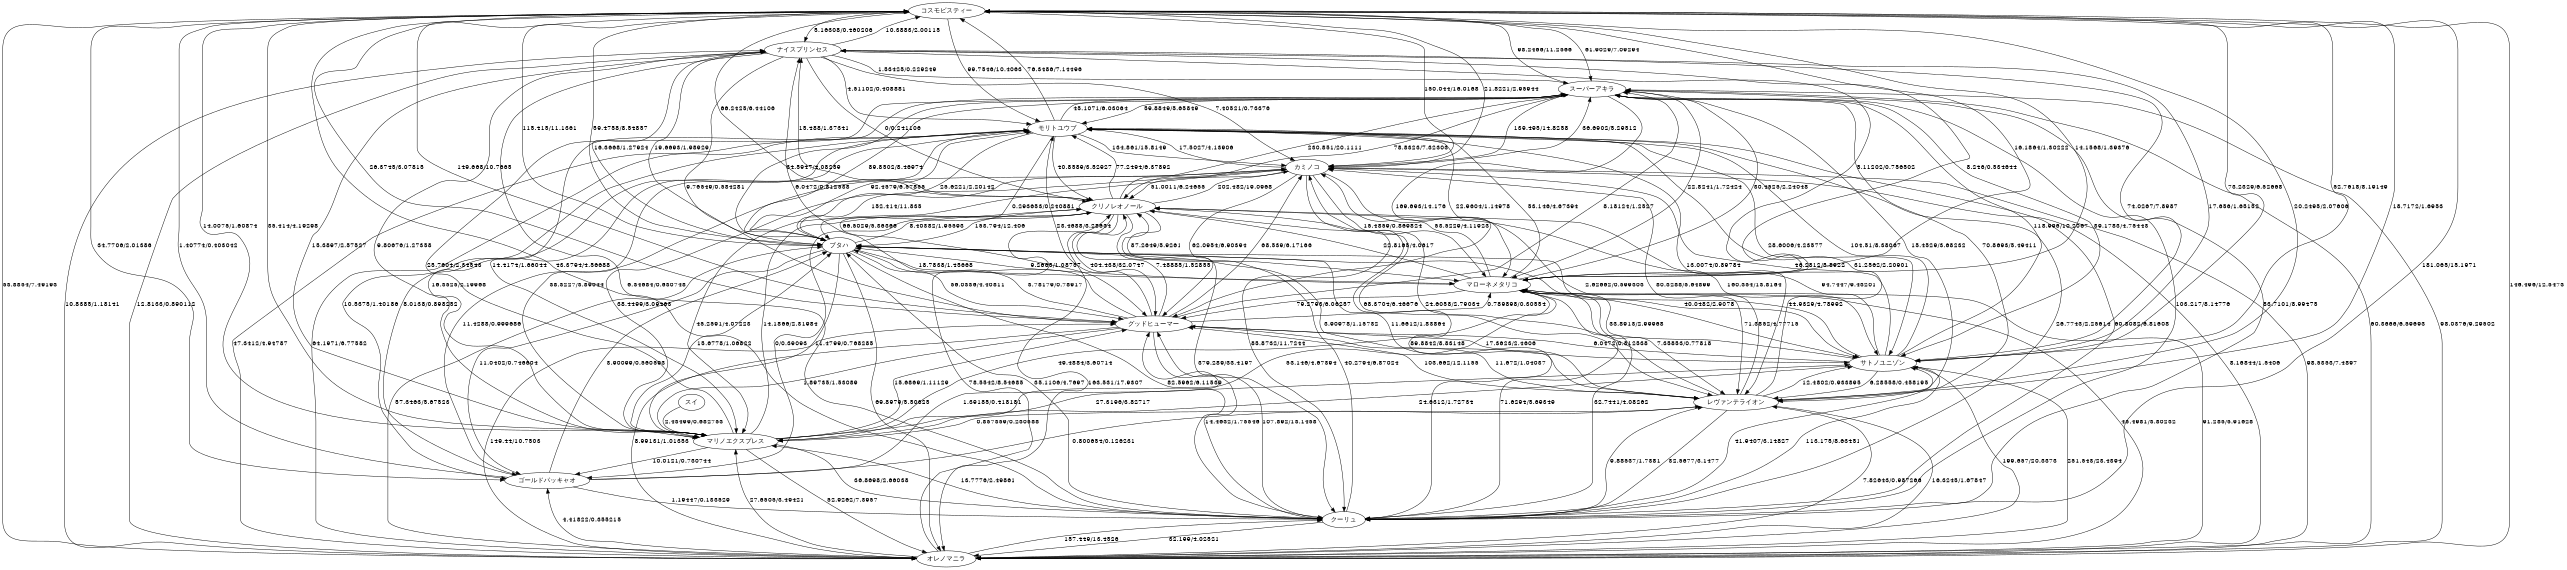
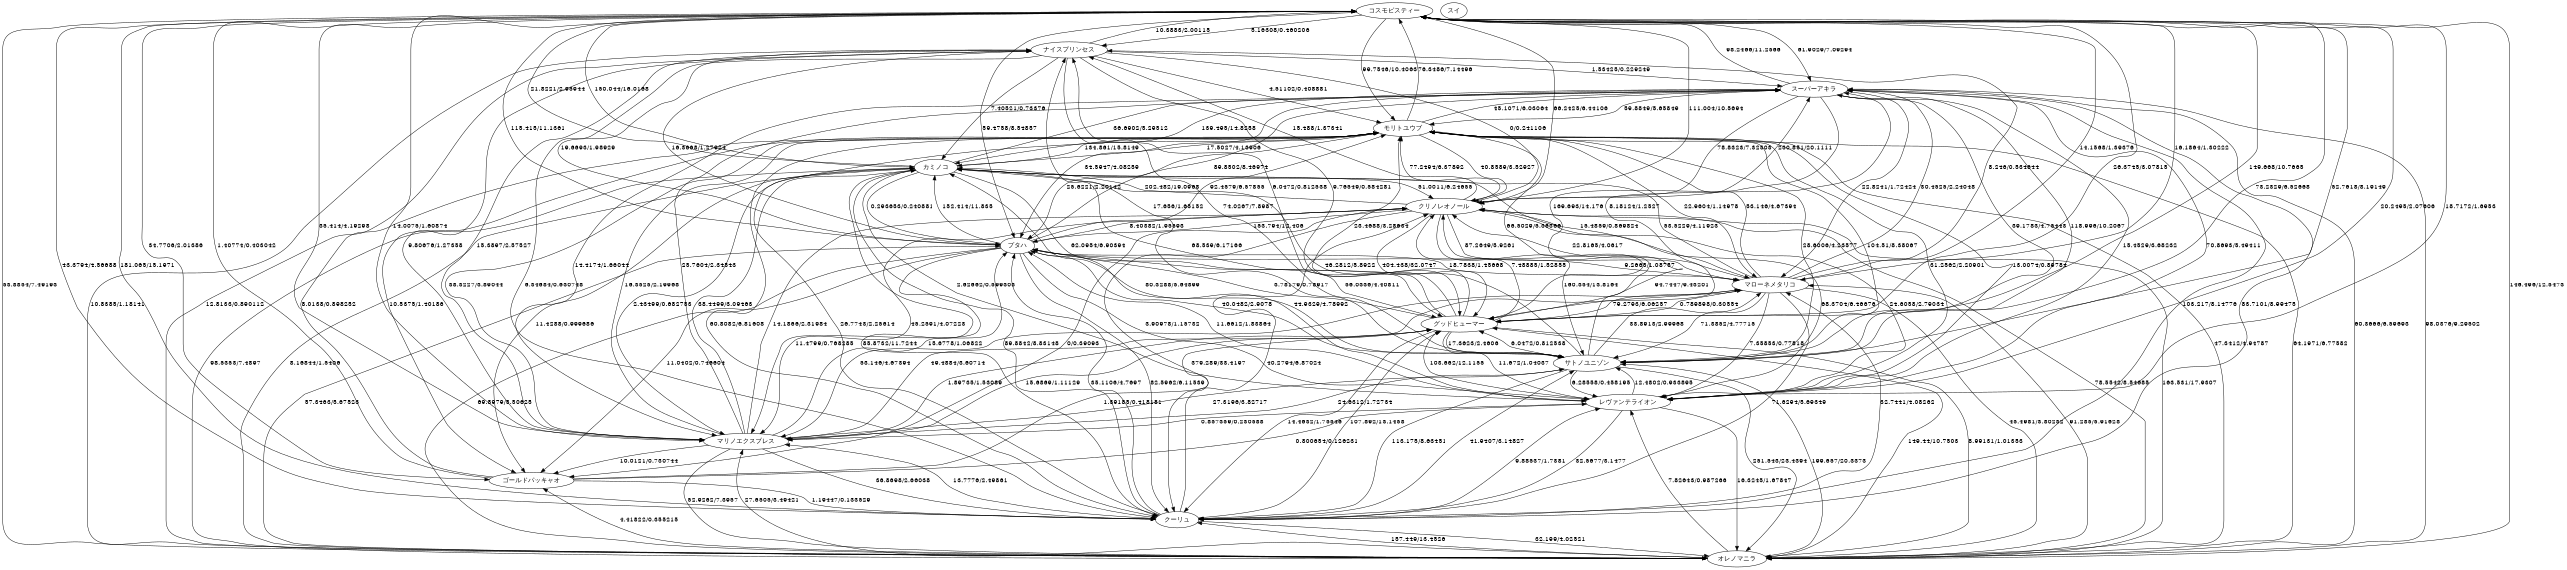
  digraph {
    n1 [label="コスモビスティー"]
    n2 [label="ナイスプリンセス"]
    n3 [label="クーリュ"]
    n4 [label="オレノマニラ"]
    n5 [label="マリノエクスプレス"]
    n6 [label="レヴァンテライオン"]
    n7 [label="サトノユニゾン"]
    n8 [label="グッドヒューマー"]
    n9 [label="ゴールドパッキャオ"]
    n10 [label="マローネメタリコ"]
    n11 [label="プタハ"]
    n12 [label="クリノレオノール"]
    n13 [label="カミノコ"]
    n14 [label="モリトユウブ"]
    n15 [label="スーパーアキラ"]
    n16 [label="スイ"]
    n1 -> n2 [label="5.16308/0.460206"]
    n1 -> n3 [label="181.065/15.1971"]
    n1 -> n4 [label="53.8854/7.49193"]
    n1 -> n5 [label="14.0075/1.60874"]
    n1 -> n6 [label="20.2495/2.07606"]
    n1 -> n7 [label="73.2329/6.52668"]
    n1 -> n8 [label="149.668/10.7665"]
    n1 -> n9 [label="34.7706/2.01386"]
    n1 -> n10 [label="16.1864/1.30222"]
    n1 -> n11 [label="59.4758/8.54857"]
    n1 -> n12 [label="66.2425/6.44106"]
    n1 -> n13 [label="150.044/16.0168"]
    n1 -> n14 [label="99.7546/10.4063"]
    n1 -> n15 [label="61.9029/7.09294"]
    n2 -> n1 [label="10.3883/2.00115"]
    n2 -> n3 [label="6.34684/0.630748"]
    n2 -> n4 [label="12.8133/0.890112"]
    n2 -> n5 [label="15.3897/2.57527"]
    n2 -> n7 [label="74.0267/7.8987"]
    n2 -> n8 [label="9.76549/0.584281"]
-   n2 -> n10 [label="5.11202/0.756502"]
    n2 -> n11 [label="19.6693/1.98929"]
    n2 -> n12 [label="0/0.241106"]
    n2 -> n13 [label="7.40521/0.73376"]
    n2 -> n14 [label="4.51102/0.408881"]
    n2 -> n15 [label="1.53425/0.229249"]
    n3 -> n1 [label="43.3794/4.56688"]
    n3 -> n4 [label="32.199/4.02521"]
    n3 -> n5 [label="13.7776/2.49861"]
    n3 -> n6 [label="9.88537/1.7381"]
    n3 -> n7 [label="41.9407/3.14827"]
    n3 -> n8 [label="107.892/13.1458"]
    n3 -> n10 [label="32.7441/4.08262"]
    n3 -> n11 [label="35.1106/4.7697"]
    n3 -> n12 [label="40.2794/6.87024"]
    n3 -> n13 [label="89.8842/8.83148"]
    n3 -> n14 [label="26.7743/2.25614"]
    n3 -> n15 [label="83.7101/8.99475"]
    n4 -> n1 [label="146.496/12.5473"]
    n4 -> n2 [label="10.8385/1.18141"]
    n4 -> n3 [label="157.449/13.4526"]
    n4 -> n5 [label="27.6505/3.49421"]
    n4 -> n6 [label="7.82643/0.987266"]
    n4 -> n7 [label="199.657/20.3373"]
    n4 -> n8 [label="149.44/10.7503"]
    n4 -> n9 [label="4.41822/0.355215"]
    n4 -> n10 [label="91.285/5.91628"]
    n4 -> n11 [label="57.3463/5.67523"]
    n4 -> n12 [label="78.5542/8.54685"]
    n4 -> n13 [label="98.5353/7.4897"]
    n4 -> n14 [label="64.1971/6.77582"]
    n4 -> n15 [label="98.0376/9.29502"]
    n5 -> n1 [label="35.414/4.19298"]
    n5 -> n2 [label="9.80676/1.27358"]
    n5 -> n3 [label="36.8698/2.66038"]
    n5 -> n4 [label="52.9262/7.3957"]
    n5 -> n7 [label="27.3196/3.82717"]
    n5 -> n8 [label="15.6869/1.11129"]
    n5 -> n9 [label="10.0121/0.730744"]
    n5 -> n10 [label="49.4884/3.60714"]
    n5 -> n11 [label="15.6778/1.06822"]
    n5 -> n12 [label="14.1866/2.31984"]
    n5 -> n13 [label="38.4499/3.09463"]
    n5 -> n14 [label="16.3525/2.19968"]
    n5 -> n15 [label="25.7604/2.34543"]
    n6 -> n1 [label="18.7172/1.6953"]
    n6 -> n3 [label="32.5677/3.1477"]
    n6 -> n4 [label="16.3245/1.67847"]
    n6 -> n5 [label="0.857359/0.230588"]
    n6 -> n7 [label="12.4802/0.933895"]
    n6 -> n8 [label="103.662/12.1155"]
    n6 -> n11 [label="11.6612/1.83864"]
    n6 -> n12 [label="24.6058/2.79034"]
    n6 -> n13 [label="80.3288/5.64899"]
    n6 -> n14 [label="31.2562/2.20901"]
    n6 -> n15 [label="70.8693/5.49411"]
    n7 -> n1 [label="52.7618/8.19149"]
    n7 -> n2 [label="17.656/1.65152"]
    n7 -> n3 [label="113.175/8.63451"]
    n7 -> n4 [label="251.543/23.4394"]
    n7 -> n5 [label="24.6312/1.72734"]
    n7 -> n6 [label="6.28558/0.458195"]
    n7 -> n8 [label="6.0472/0.812538"]
    n7 -> n10 [label="33.8913/2.99968"]
    n7 -> n11 [label="44.9329/4.78992"]
    n7 -> n12 [label="94.7447/9.43201"]
    n7 -> n13 [label="46.2812/5.8922"]
    n7 -> n14 [label="104.51/8.38067"]
    n7 -> n15 [label="118.996/10.2067"]
    n8 -> n1 [label="26.3745/3.07815"]
    n8 -> n2 [label="6.0472/0.812538"]
    n8 -> n3 [label="14.4632/1.75546"]
    n8 -> n4 [label="8.99131/1.01353"]
    n8 -> n5 [label="1.89735/1.53089"]
    n8 -> n6 [label="11.672/1.04037"]
    n8 -> n7 [label="17.3623/2.4606"]
    n8 -> n10 [label="0.789898/0.30554"]
    n8 -> n11 [label="3.78179/0.78917"]
    n8 -> n12 [label="7.48885/1.52855"]
    n8 -> n13 [label="68.539/6.17166"]
    n8 -> n14 [label="23.4688/3.28634"]
    n8 -> n15 [label="8.18124/1.2527"]
    n9 -> n1 [label="1.40774/0.403042"]
    n9 -> n3 [label="1.19447/0.133529"]
    n9 -> n6 [label="0.800654/0.126231"]
    n9 -> n8 [label="1.39185/0.418181"]
-   n9 -> n11 [label="3.90099/0.560593"]
    n9 -> n14 [label="8.0138/0.898252"]
    n10 -> n1 [label="14.1568/1.39376"]
    n10 -> n2 [label="8.246/0.534644"]
    n10 -> n3 [label="71.6294/5.69349"]
    n10 -> n4 [label="45.4981/3.80232"]
    n10 -> n5 [label="53.146/4.67394"]
    n10 -> n6 [label="7.35853/0.77818"]
    n10 -> n7 [label="71.3852/4.77715"]
    n10 -> n8 [label="79.2793/6.06257"]
    n10 -> n11 [label="9.2665/1.08757"]
    n10 -> n12 [label="22.8165/4.0617"]
    n10 -> n13 [label="53.5229/4.11923"]
    n10 -> n14 [label="53.146/4.67394"]
    n10 -> n15 [label="30.4525/2.24048"]
    n11 -> n1 [label="115.415/11.1361"]
    n11 -> n2 [label="16.3668/1.27924"]
    n11 -> n3 [label="82.5962/6.11539"]
    n11 -> n4 [label="69.8979/5.50625"]
    n11 -> n5 [label="11.4799/0.768285"]
    n11 -> n6 [label="3.90978/1.15732"]
    n11 -> n7 [label="40.0482/2.9078"]
    n11 -> n8 [label="56.0336/4.40811"]
    n11 -> n9 [label="11.0402/0.746604"]
    n11 -> n10 [label="18.7838/1.45668"]
    n11 -> n12 [label="8.40382/1.95593"]
    n11 -> n13 [label="152.414/11.835"]
    n11 -> n14 [label="92.4579/6.57855"]
    n11 -> n15 [label="89.8502/8.46974"]
+   n12 -> n1 [label="111.004/10.5694"]
    n12 -> n2 [label="15.488/1.37341"]
    n12 -> n3 [label="379.289/33.4197"]
    n12 -> n4 [label="163.531/17.9307"]
    n12 -> n5 [label="45.2591/4.07223"]
    n12 -> n6 [label="68.3704/6.46676"]
    n12 -> n7 [label="160.354/13.8164"]
    n12 -> n8 [label="404.438/32.0747"]
    n12 -> n9 [label="0/0.39093"]
    n12 -> n10 [label="87.2649/5.9261"]
    n12 -> n11 [label="153.794/12.406"]
    n12 -> n13 [label="202.482/19.0968"]
    n12 -> n14 [label="77.2494/6.37892"]
    n12 -> n15 [label="230.851/20.1111"]
    n13 -> n1 [label="21.8221/2.95944"]
    n13 -> n3 [label="85.8732/11.7244"]
    n13 -> n4 [label="8.16844/1.5406"]
-   n16 -> n5 [label="2.43499/0.682753"]
+   n13 -> n5 [label="2.43499/0.682753"]
    n13 -> n6 [label="2.62662/0.599303"]
    n13 -> n8 [label="62.0954/6.90394"]
    n13 -> n9 [label="11.4288/0.999686"]
    n13 -> n10 [label="15.4859/0.869824"]
    n13 -> n11 [label="0.293653/0.240881"]
    n13 -> n12 [label="51.0011/6.24655"]
    n13 -> n14 [label="17.5027/4.13906"]
    n13 -> n15 [label="36.6902/5.29512"]
    n14 -> n1 [label="76.3486/7.14496"]
    n14 -> n3 [label="60.8082/6.81608"]
    n14 -> n4 [label="47.3412/4.94787"]
    n14 -> n5 [label="38.3227/3.89044"]
    n14 -> n6 [label="13.0074/0.89784"]
    n14 -> n7 [label="28.6006/4.23577"]
    n14 -> n8 [label="66.5029/5.36366"]
    n14 -> n9 [label="10.5375/1.40186"]
    n14 -> n10 [label="22.9604/1.14978"]
    n14 -> n11 [label="25.6221/2.20142"]
    n14 -> n12 [label="40.8589/3.52927"]
    n14 -> n13 [label="134.861/15.8149"]
    n14 -> n15 [label="45.1071/6.03064"]
    n15 -> n1 [label="98.2466/11.2566"]
    n15 -> n3 [label="103.217/8.14776"]
    n15 -> n4 [label="60.3666/6.59693"]
    n15 -> n5 [label="14.4174/1.66044"]
    n15 -> n6 [label="15.4529/3.68232"]
    n15 -> n7 [label="39.1783/4.75443"]
    n15 -> n8 [label="169.693/14.176"]
    n15 -> n10 [label="22.8241/1.72424"]
    n15 -> n11 [label="34.5947/4.08259"]
    n15 -> n12 [label="78.8323/7.32303"]
    n15 -> n13 [label="139.495/14.8258"]
    n15 -> n14 [label="59.8849/5.65849"]
  }
